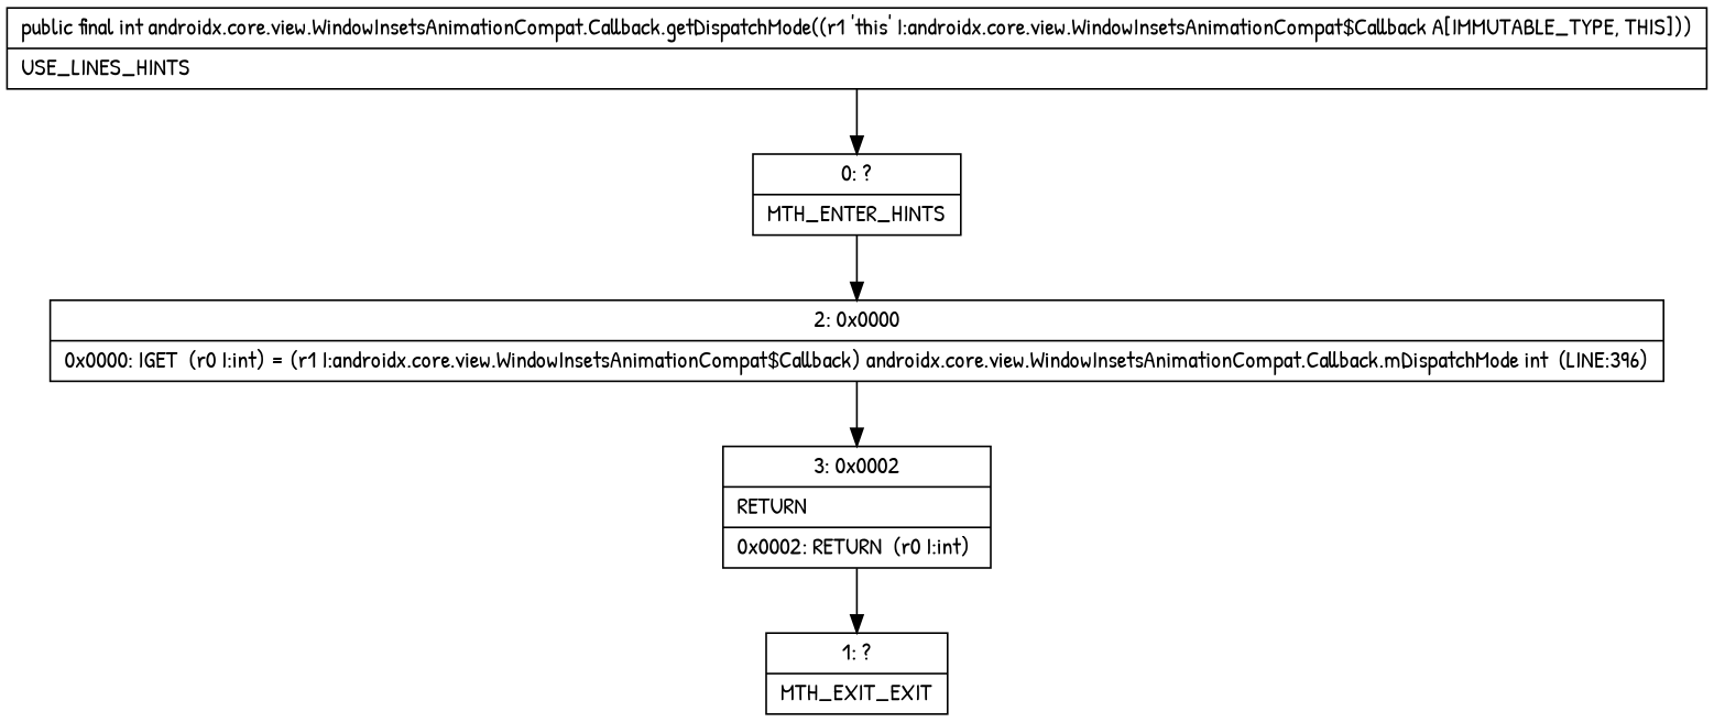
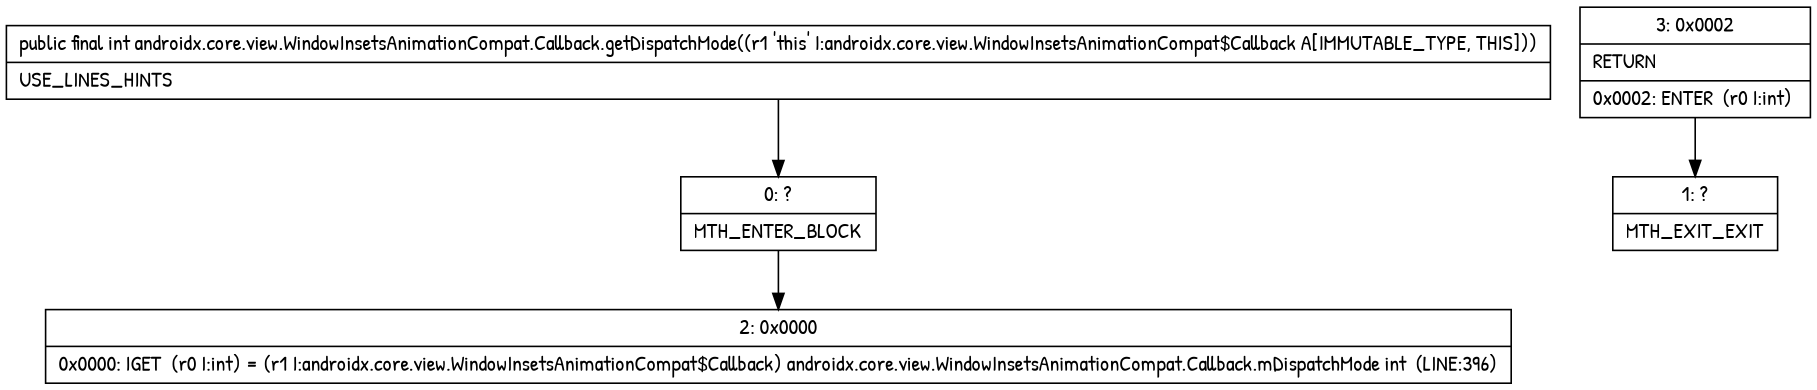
  digraph {
    fontname="Patrick Hand"
    node [fontname="Patrick Hand" shape=record]
    edge [fontname="Patrick Hand"]
-   n1 [label="{0\:\ ?|MTH_ENTER_HINTS\l}"]
+   n1 [label="{0\:\ ?|MTH_ENTER_BLOCK\l}"]
    n2 [label="{2\:\ 0x0000|0x0000: IGET  (r0 I:int) = (r1 I:androidx.core.view.WindowInsetsAnimationCompat$Callback) androidx.core.view.WindowInsetsAnimationCompat.Callback.mDispatchMode int  (LINE:396)\l}"]
-   n3 [label="{3\:\ 0x0002|RETURN\l|0x0002: RETURN  (r0 I:int) \l}"]
+   n3 [label="{3\:\ 0x0002|RETURN\l|0x0002: ENTER  (r0 I:int) \l}"]
    n4 [label="{1\:\ ?|MTH_EXIT_EXIT\l}"]
    n5 [label="{public final int androidx.core.view.WindowInsetsAnimationCompat.Callback.getDispatchMode((r1 'this' I:androidx.core.view.WindowInsetsAnimationCompat$Callback A[IMMUTABLE_TYPE, THIS]))  | USE_LINES_HINTS\l}"]
    n1 -> n2
-   n2 -> n3
    n3 -> n4
    n5 -> n1
  }
